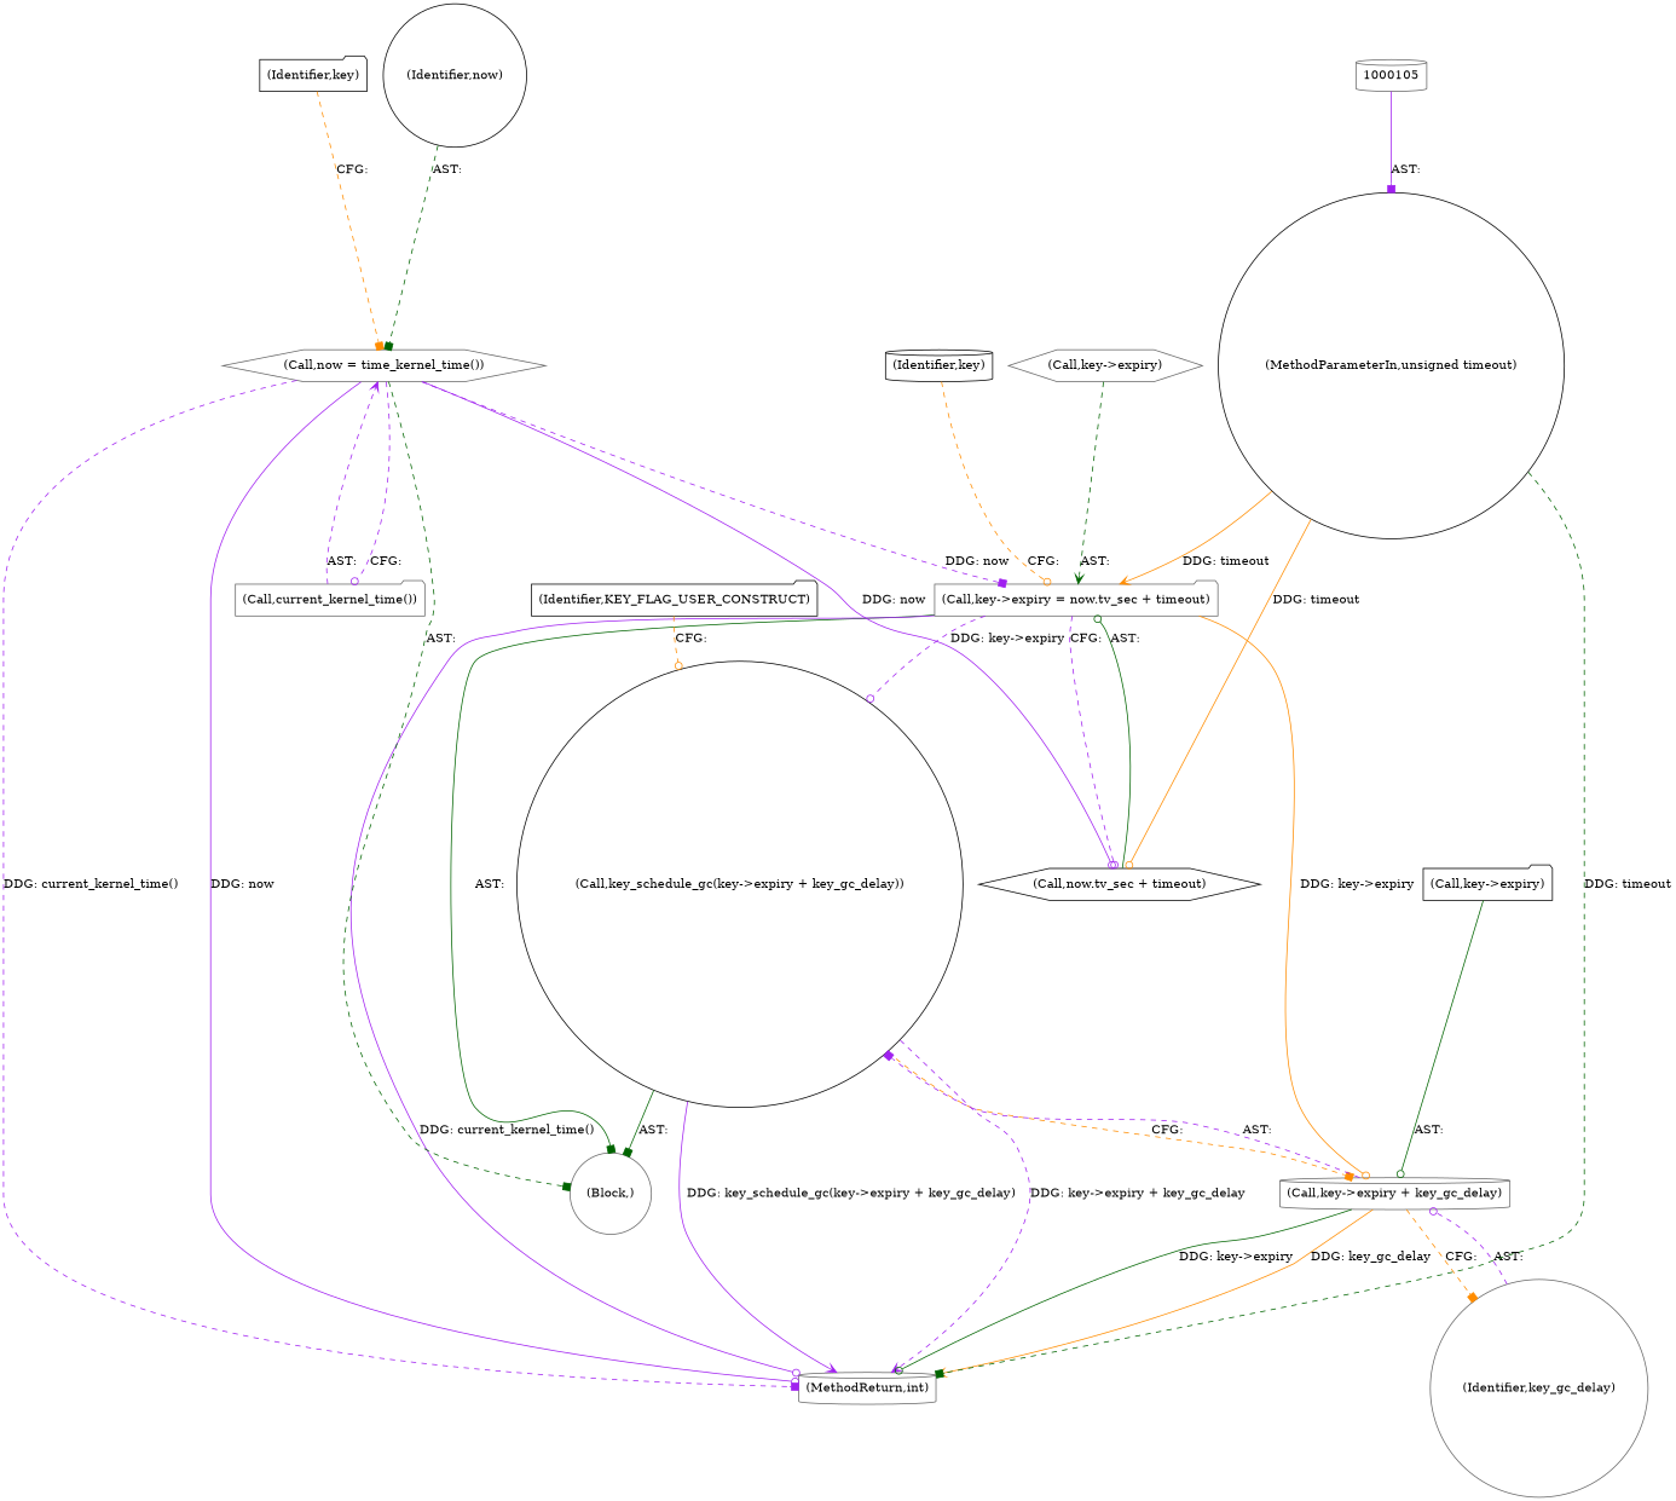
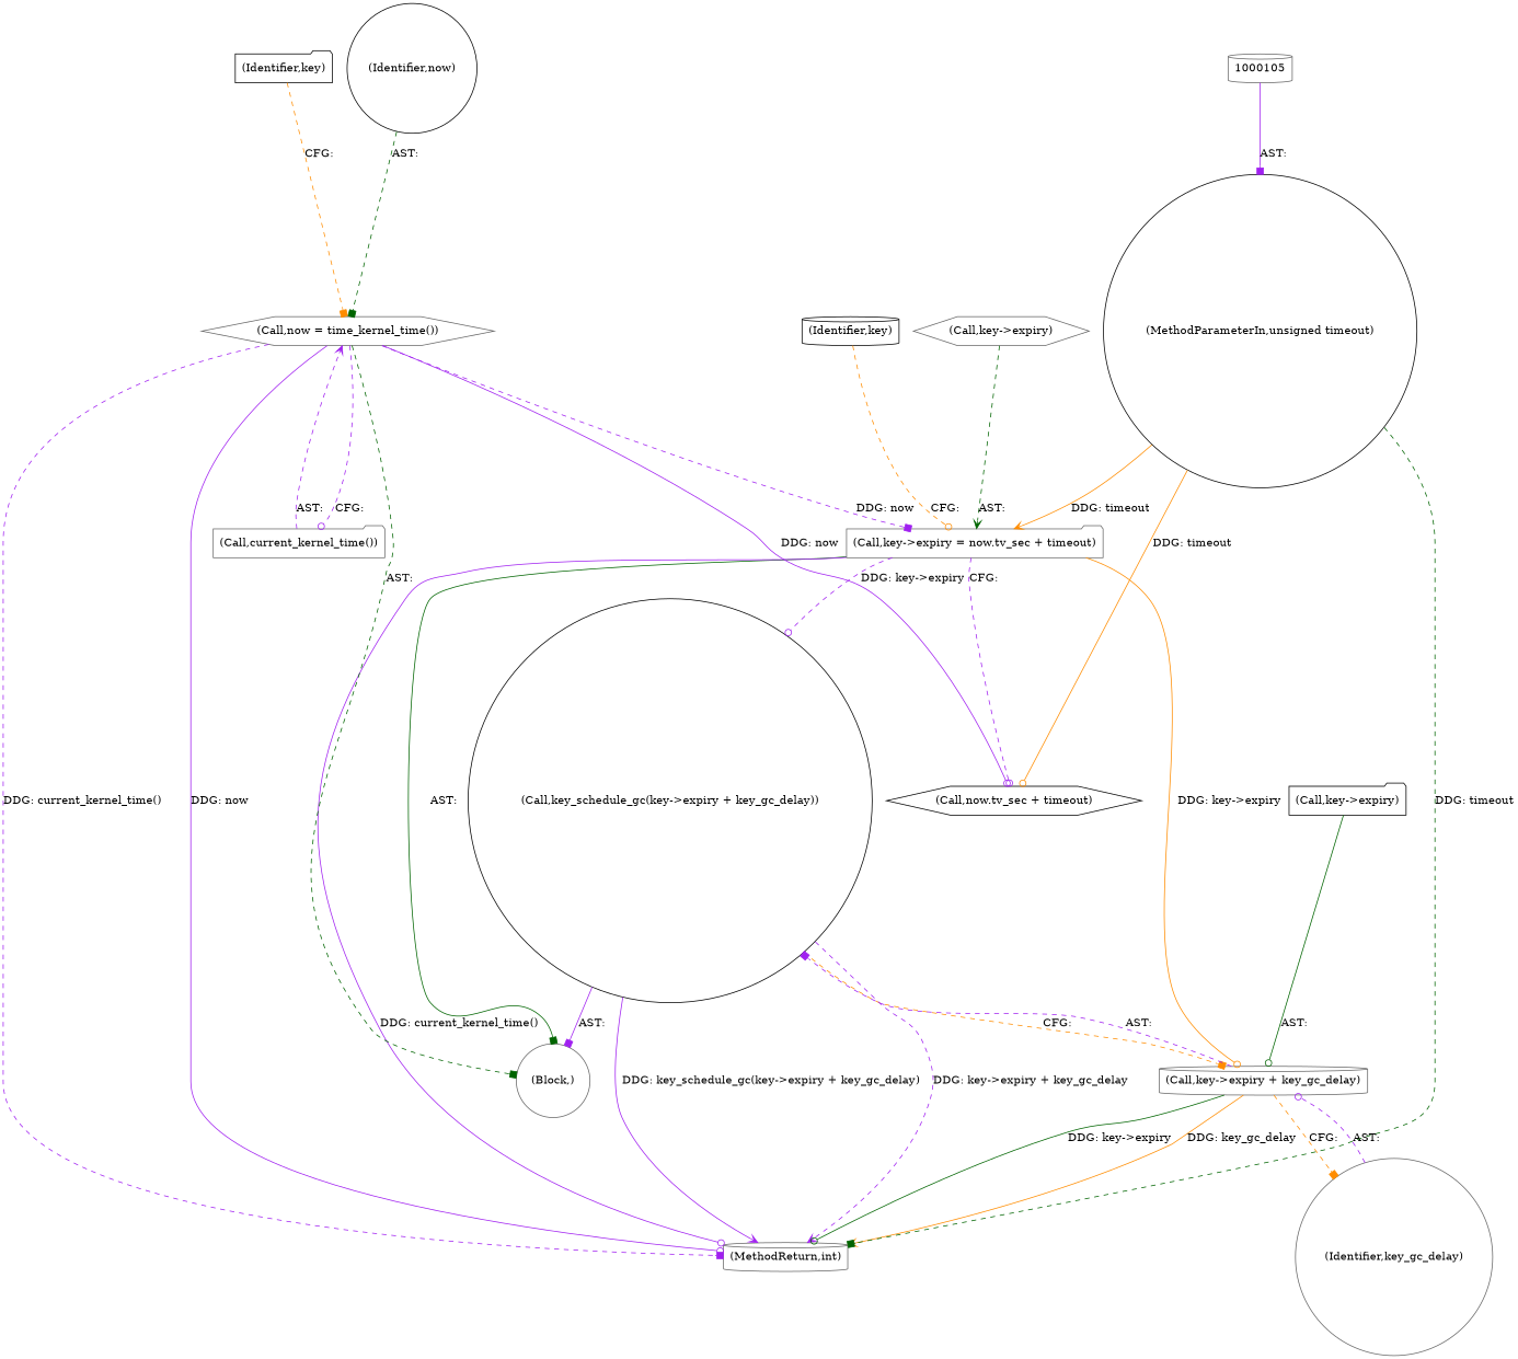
  digraph {
    node [color=gray40 shape=folder]
    edge [arrowhead=odot color=purple style=dashed]
    n1 [label="(Call,key->expiry = now.tv_sec + timeout)"]
    n2 [color=black label="(Call,key_schedule_gc(key->expiry + key_gc_delay))" shape=circle]
    n3 [label="(Call,key->expiry + key_gc_delay)" shape=cylinder]
    n4 [label="(Block,)" shape=circle]
    n5 [label="(MethodReturn,int)" shape=cylinder]
    n6 [color=black label="(Call,now.tv_sec + timeout)" shape=hexagon]
    n7 [label="(Identifier,key_gc_delay)" shape=circle]
    n8 [label="(Call,now = time_kernel_time())" shape=hexagon]
    n9 [label="(Call,current_kernel_time())"]
    n10 [color=black label="(MethodParameterIn,unsigned timeout)" shape=circle]
    1000105 [shape=cylinder]
    n12 [color=black label="(Call,key->expiry)"]
    n13 [color=black label="(Identifier,key)"]
    n14 [label="(Call,key->expiry)" shape=hexagon]
-   n15 [color=black label="(Identifier,KEY_FLAG_USER_CONSTRUCT)"]
    n16 [color=black label="(Identifier,key)" shape=cylinder]
    n17 [color=black label="(Identifier,now)" shape=circle]
    n1 -> n2 [label="DDG: key->expiry"]
    n1 -> n3 [color=darkorange label="DDG: key->expiry" style=solid]
    n1 -> n4 [arrowhead=box color=darkgreen label="AST: " style=solid]
    n1 -> n5 [label="DDG: current_kernel_time()" style=solid]
    n1 -> n6 [label="CFG: "]
    n2 -> n3 [arrowhead=box color=darkorange label="CFG: "]
-   n2 -> n4 [arrowhead=box color=darkgreen label="AST: " style=solid]
+   n2 -> n4 [arrowhead=box label="AST: " style=solid]
    n2 -> n5 [arrowhead=vee label="DDG: key->expiry + key_gc_delay"]
    n2 -> n5 [arrowhead=vee label="DDG: key_schedule_gc(key->expiry + key_gc_delay)" style=solid]
    n3 -> n2 [arrowhead=box label="AST: "]
    n3 -> n5 [color=darkgreen label="DDG: key->expiry" style=solid]
    n3 -> n5 [arrowhead=vee color=darkorange label="DDG: key_gc_delay" style=solid]
    n3 -> n7 [arrowhead=box color=darkorange label="CFG: "]
-   n6 -> n1 [color=darkgreen label="AST: " style=solid]
    n7 -> n3 [label="AST: "]
    n8 -> n1 [arrowhead=box label="DDG: now"]
    n8 -> n4 [arrowhead=box color=darkgreen label="AST: "]
    n8 -> n5 [label="DDG: now" style=solid]
    n8 -> n5 [arrowhead=box label="DDG: current_kernel_time()"]
    n8 -> n6 [label="DDG: now" style=solid]
    n8 -> n9 [label="CFG: "]
    n9 -> n8 [arrowhead=vee label="AST: "]
    n10 -> n1 [arrowhead=vee color=darkorange label="DDG: timeout" style=solid]
    n10 -> n5 [arrowhead=box color=darkgreen label="DDG: timeout"]
    n10 -> n6 [color=darkorange label="DDG: timeout" style=solid]
    1000105 -> n10 [arrowhead=box label="AST: " style=solid]
    n12 -> n3 [color=darkgreen label="AST: " style=solid]
    n13 -> n8 [arrowhead=box color=darkorange label="CFG: "]
    n14 -> n1 [arrowhead=vee color=darkgreen label="AST: "]
-   n15 -> n2 [color=darkorange label="CFG: "]
    n16 -> n1 [color=darkorange label="CFG: "]
    n17 -> n8 [arrowhead=box color=darkgreen label="AST: "]
  }
